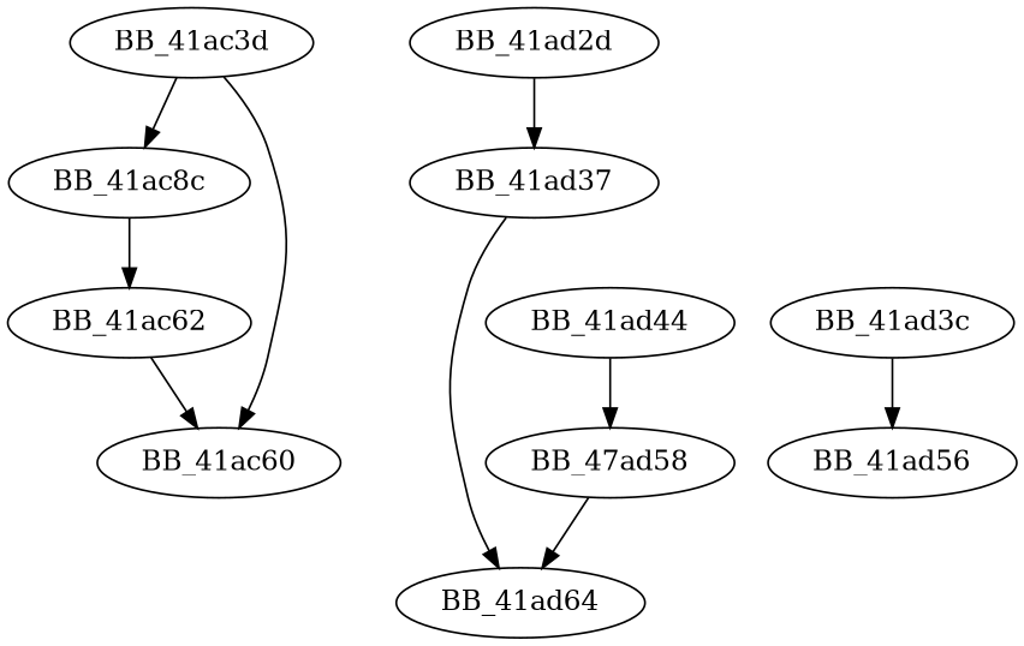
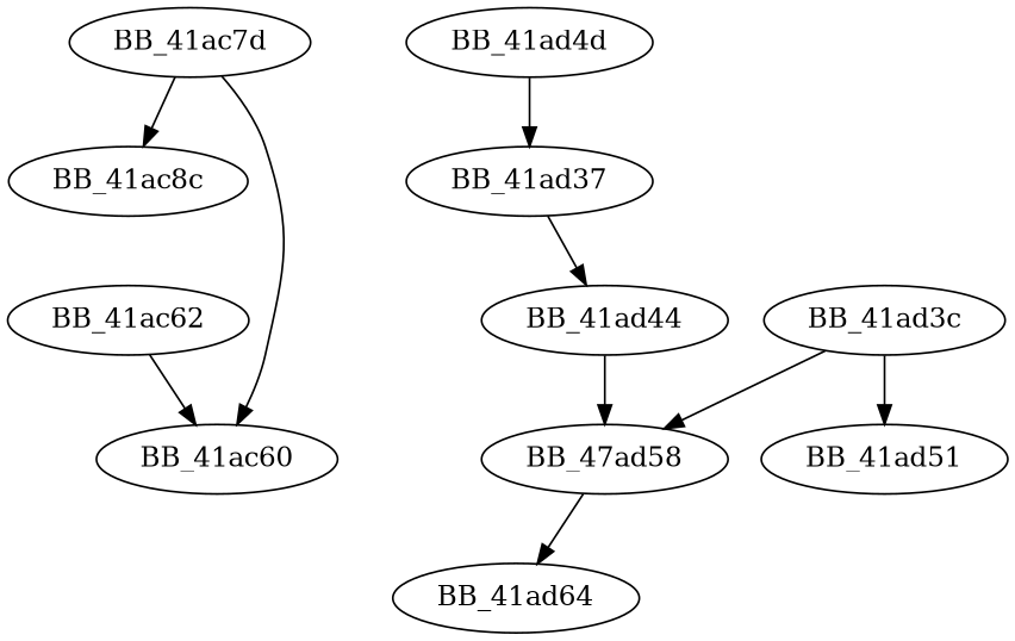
  digraph {
    n1 [label=BB_41ac8c]
-   BB_41ac3d
+   BB_41ac3d [label=BB_41ac7d]
    n3 [label=BB_41ac60]
    BB_41ac62
-   BB_41ad2d
+   BB_41ad2d [label=BB_41ad4d]
    BB_41ad37
    BB_41ad44
    n8 [label=BB_47ad58]
    BB_41ad64
    n10 [label=BB_41ad3c]
-   BB_41ad51 [label=BB_41ad56]
-   n1 -> BB_41ac62
+   BB_41ad51
    BB_41ac3d -> n1
    BB_41ac3d -> n3
    BB_41ac62 -> n3
    BB_41ad2d -> BB_41ad37
-   BB_41ad37 -> BB_41ad64
+   BB_41ad37 -> BB_41ad44
    BB_41ad44 -> n8
    n8 -> BB_41ad64
+   n10 -> n8
    n10 -> BB_41ad51
  }
